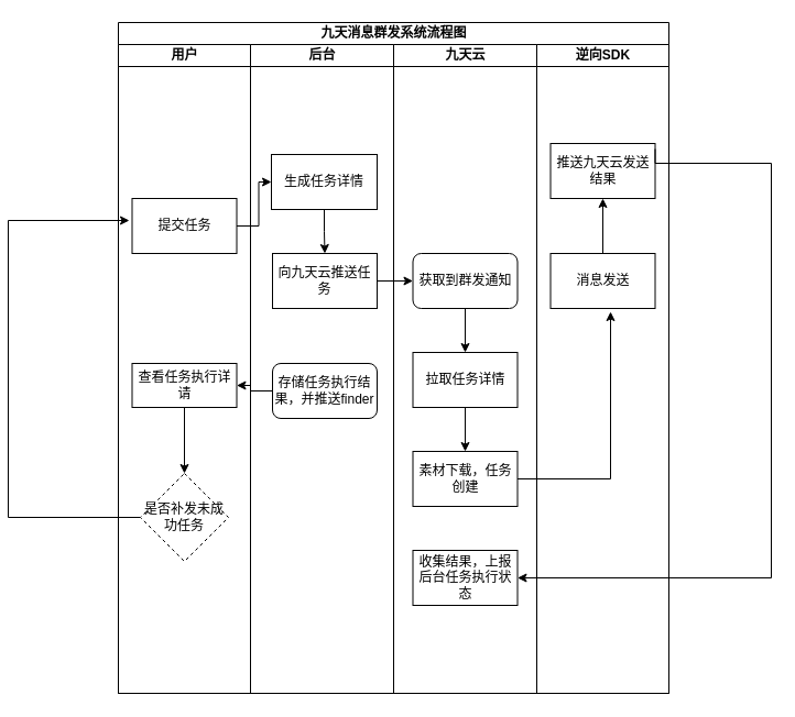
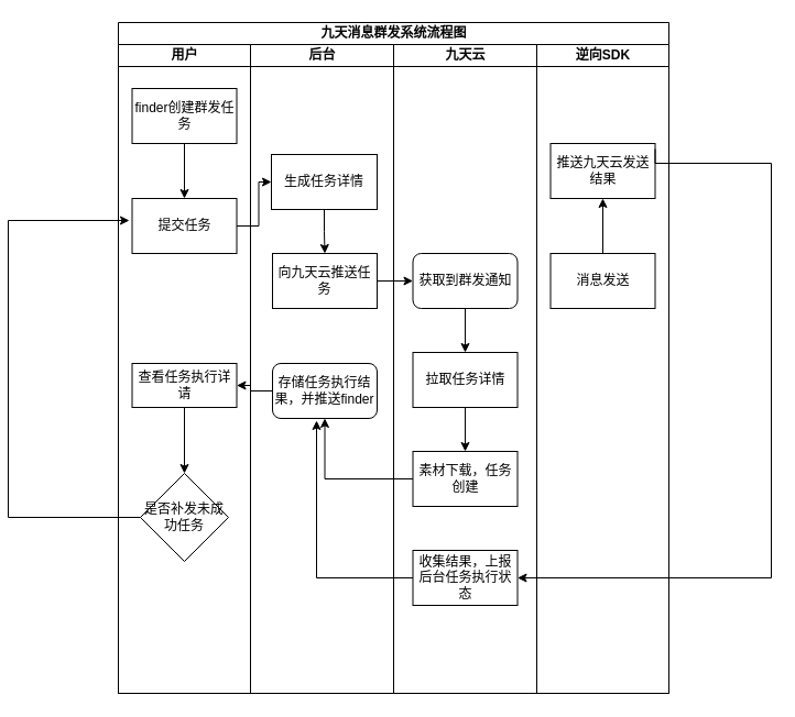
  <mxCell id="0" />
  <mxCell id="1" parent="0" />
  <mxCell id="2" value="九天消息群发系统流程图" style="swimlane;childLayout=stackLayout;resizeParent=1;resizeParentMax=0;startSize=20;html=1;" vertex="1" parent="1"><mxGeometry x="20" y="20" width="500" height="610" as="geometry" /></mxCell>
  <mxCell id="3" value="用户" style="swimlane;startSize=20;html=1;" vertex="1" parent="2"><mxGeometry y="20" width="120" height="590" as="geometry" /></mxCell>
+ <mxCell id="4" style="edgeStyle=orthogonalEdgeStyle;rounded=0;orthogonalLoop=1;jettySize=auto;html=1;entryX=0.5;entryY=0;entryDx=0;entryDy=0;" edge="1" parent="3" source="5" target="6"><mxGeometry relative="1" as="geometry" /></mxCell>
+ <mxCell id="5" value="finder创建群发任务" style="rounded=0;whiteSpace=wrap;html=1;" vertex="1" parent="3"><mxGeometry x="12.5" y="40" width="95" height="50" as="geometry" /></mxCell>
  <mxCell id="6" value="提交任务" style="rounded=0;whiteSpace=wrap;html=1;" vertex="1" parent="3"><mxGeometry x="12.5" y="140" width="95" height="50" as="geometry" /></mxCell>
  <mxCell id="7" style="edgeStyle=orthogonalEdgeStyle;rounded=0;orthogonalLoop=1;jettySize=auto;html=1;entryX=0.5;entryY=0;entryDx=0;entryDy=0;" edge="1" parent="3" source="8" target="10"><mxGeometry relative="1" as="geometry" /></mxCell>
  <mxCell id="8" value="查看任务执行详请" style="rounded=0;whiteSpace=wrap;html=1;" vertex="1" parent="3"><mxGeometry x="12.5" y="290" width="95" height="40" as="geometry" /></mxCell>
  <mxCell id="9" style="edgeStyle=orthogonalEdgeStyle;rounded=0;orthogonalLoop=1;jettySize=auto;html=1;" edge="1" parent="3" source="10"><mxGeometry relative="1" as="geometry"><mxPoint x="10" y="160" as="targetPoint" /><Array as="points"><mxPoint x="-100" y="430" /><mxPoint x="-100" y="160" /></Array></mxGeometry></mxCell>
- <mxCell id="10" value="是否补发未成功任务" style="rhombus;whiteSpace=wrap;html=1;dashed=1;" vertex="1" parent="3"><mxGeometry x="20" y="390" width="80" height="80" as="geometry" /></mxCell>
+ <mxCell id="10" value="是否补发未成功任务" style="rhombus;whiteSpace=wrap;html=1;" vertex="1" parent="3"><mxGeometry x="20" y="390" width="80" height="80" as="geometry" /></mxCell>
  <mxCell id="11" value="后台" style="swimlane;startSize=20;html=1;" vertex="1" parent="2"><mxGeometry x="120" y="20" width="130" height="590" as="geometry" /></mxCell>
  <mxCell id="12" style="edgeStyle=orthogonalEdgeStyle;rounded=0;orthogonalLoop=1;jettySize=auto;html=1;entryX=0.5;entryY=0;entryDx=0;entryDy=0;" edge="1" parent="11" source="13" target="14"><mxGeometry relative="1" as="geometry" /></mxCell>
  <mxCell id="13" value="生成任务详情" style="rounded=0;whiteSpace=wrap;html=1;" vertex="1" parent="11"><mxGeometry x="19" y="100" width="96" height="50" as="geometry" /></mxCell>
  <mxCell id="14" value="向九天云推送任务" style="rounded=0;whiteSpace=wrap;html=1;" vertex="1" parent="11"><mxGeometry x="20" y="190" width="95" height="50" as="geometry" /></mxCell>
  <mxCell id="15" value="存储任务执行结果，并推送finder" style="whiteSpace=wrap;html=1;rounded=1;" vertex="1" parent="11"><mxGeometry x="20" y="290" width="95" height="50" as="geometry" /></mxCell>
  <mxCell id="16" value="九天云" style="swimlane;startSize=20;html=1;" vertex="1" parent="2"><mxGeometry x="250" y="20" width="130" height="590" as="geometry" /></mxCell>
  <mxCell id="17" style="edgeStyle=orthogonalEdgeStyle;rounded=0;orthogonalLoop=1;jettySize=auto;html=1;entryX=0.5;entryY=0;entryDx=0;entryDy=0;" edge="1" parent="16" source="18" target="20"><mxGeometry relative="1" as="geometry" /></mxCell>
  <mxCell id="18" value="获取到群发通知" style="whiteSpace=wrap;html=1;rounded=1;" vertex="1" parent="16"><mxGeometry x="17.5" y="190" width="95" height="50" as="geometry" /></mxCell>
  <mxCell id="19" style="edgeStyle=orthogonalEdgeStyle;rounded=0;orthogonalLoop=1;jettySize=auto;html=1;entryX=0.5;entryY=0;entryDx=0;entryDy=0;" edge="1" parent="16" source="20" target="21"><mxGeometry relative="1" as="geometry" /></mxCell>
  <mxCell id="20" value="拉取任务详情" style="rounded=0;whiteSpace=wrap;html=1;" vertex="1" parent="16"><mxGeometry x="17.5" y="280" width="95" height="50" as="geometry" /></mxCell>
  <mxCell id="21" value="素材下载，任务创建" style="rounded=0;whiteSpace=wrap;html=1;" vertex="1" parent="16"><mxGeometry x="17.5" y="370" width="95" height="50" as="geometry" /></mxCell>
  <mxCell id="22" value="收集结果，上报后台任务执行状态" style="rounded=0;whiteSpace=wrap;html=1;" vertex="1" parent="16"><mxGeometry x="17.5" y="460" width="95" height="50" as="geometry" /></mxCell>
  <mxCell id="23" value="逆向SDK" style="swimlane;startSize=20;html=1;" vertex="1" parent="2"><mxGeometry x="380" y="20" width="120" height="590" as="geometry" /></mxCell>
  <mxCell id="24" style="edgeStyle=orthogonalEdgeStyle;rounded=0;orthogonalLoop=1;jettySize=auto;html=1;entryX=0.5;entryY=1;entryDx=0;entryDy=0;" edge="1" parent="23" source="25" target="26"><mxGeometry relative="1" as="geometry" /></mxCell>
  <mxCell id="25" value="消息发送" style="rounded=0;whiteSpace=wrap;html=1;" vertex="1" parent="23"><mxGeometry x="12.5" y="190" width="95" height="50" as="geometry" /></mxCell>
  <mxCell id="26" value="推送九天云发送结果" style="rounded=0;whiteSpace=wrap;html=1;" vertex="1" parent="23"><mxGeometry x="12.5" y="90" width="95" height="50" as="geometry" /></mxCell>
  <mxCell id="27" style="edgeStyle=orthogonalEdgeStyle;rounded=0;orthogonalLoop=1;jettySize=auto;html=1;" edge="1" parent="2" source="6" target="13"><mxGeometry relative="1" as="geometry" /></mxCell>
  <mxCell id="28" style="edgeStyle=orthogonalEdgeStyle;rounded=0;orthogonalLoop=1;jettySize=auto;html=1;" edge="1" parent="2" source="14" target="18"><mxGeometry relative="1" as="geometry" /></mxCell>
- <mxCell id="29" style="edgeStyle=orthogonalEdgeStyle;rounded=0;orthogonalLoop=1;jettySize=auto;html=1;entryX=0.574;entryY=1.06;entryDx=0;entryDy=0;entryPerimeter=0;" edge="1" parent="2" source="21" target="25"><mxGeometry relative="1" as="geometry" /></mxCell>
+ <mxCell id="29" style="edgeStyle=orthogonalEdgeStyle;rounded=0;orthogonalLoop=1;jettySize=auto;html=1;" edge="1" parent="2" source="21" target="15"><mxGeometry relative="1" as="geometry" /></mxCell>
+ <mxCell id="30" style="edgeStyle=orthogonalEdgeStyle;rounded=0;orthogonalLoop=1;jettySize=auto;html=1;entryX=0.421;entryY=1.04;entryDx=0;entryDy=0;entryPerimeter=0;" edge="1" parent="2" source="22" target="15"><mxGeometry relative="1" as="geometry" /></mxCell>
  <mxCell id="31" style="edgeStyle=orthogonalEdgeStyle;rounded=0;orthogonalLoop=1;jettySize=auto;html=1;" edge="1" parent="2" source="15" target="8"><mxGeometry relative="1" as="geometry" /></mxCell>
  <mxCell id="32" style="edgeStyle=orthogonalEdgeStyle;rounded=0;orthogonalLoop=1;jettySize=auto;html=1;exitX=1;exitY=0.25;exitDx=0;exitDy=0;entryX=1;entryY=0.5;entryDx=0;entryDy=0;" edge="1" parent="1" target="22"><mxGeometry relative="1" as="geometry"><mxPoint x="610" y="540" as="targetPoint" /><mxPoint x="507.5" y="135" as="sourcePoint" /><Array as="points"><mxPoint x="508" y="148" /><mxPoint x="613" y="148" /><mxPoint x="613" y="525" /></Array></mxGeometry></mxCell>
